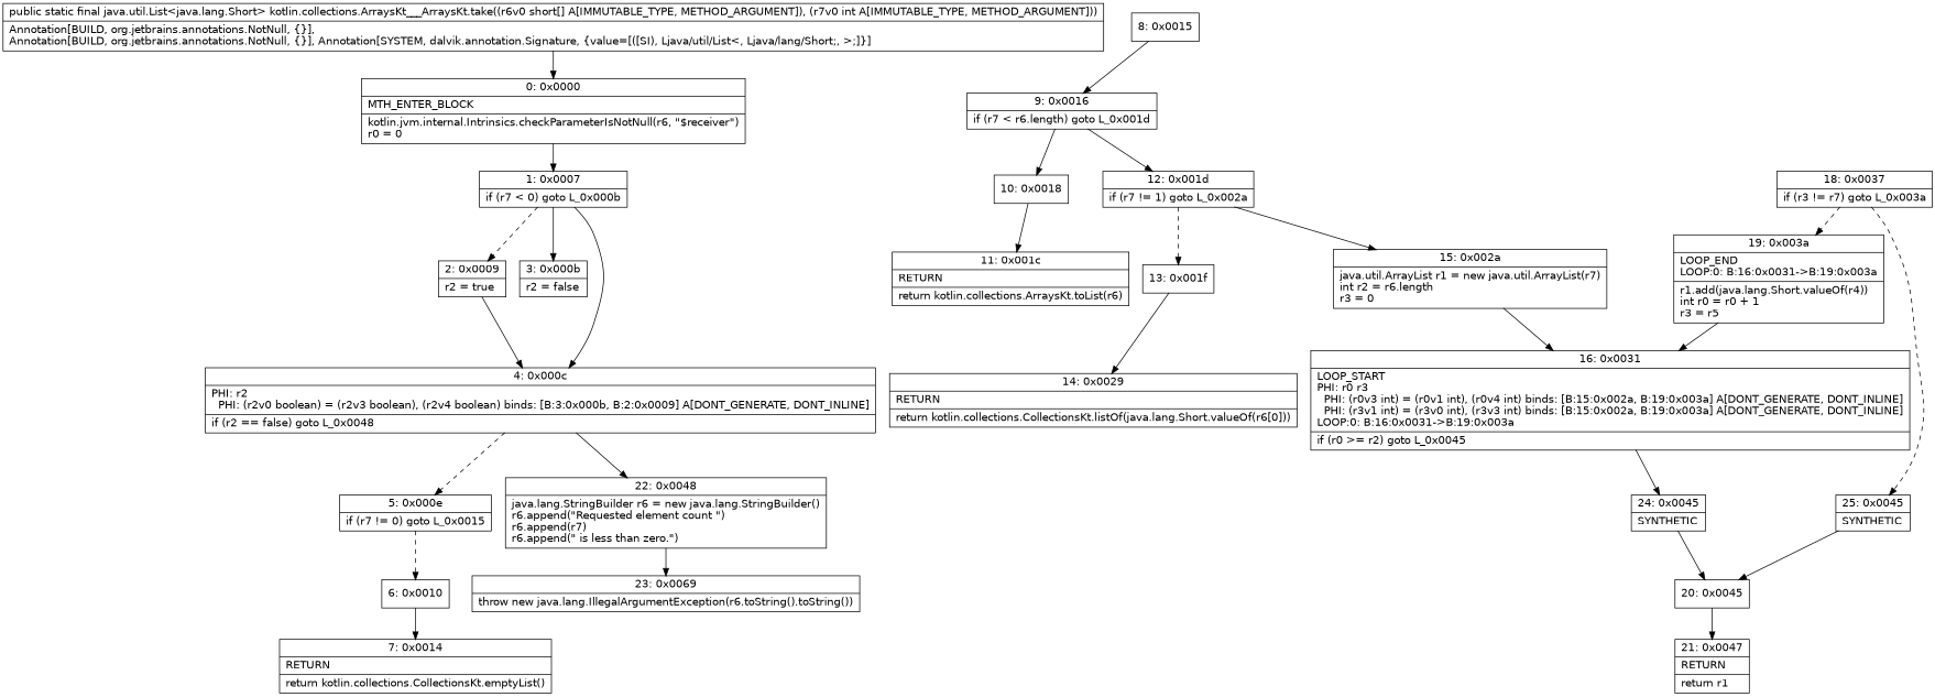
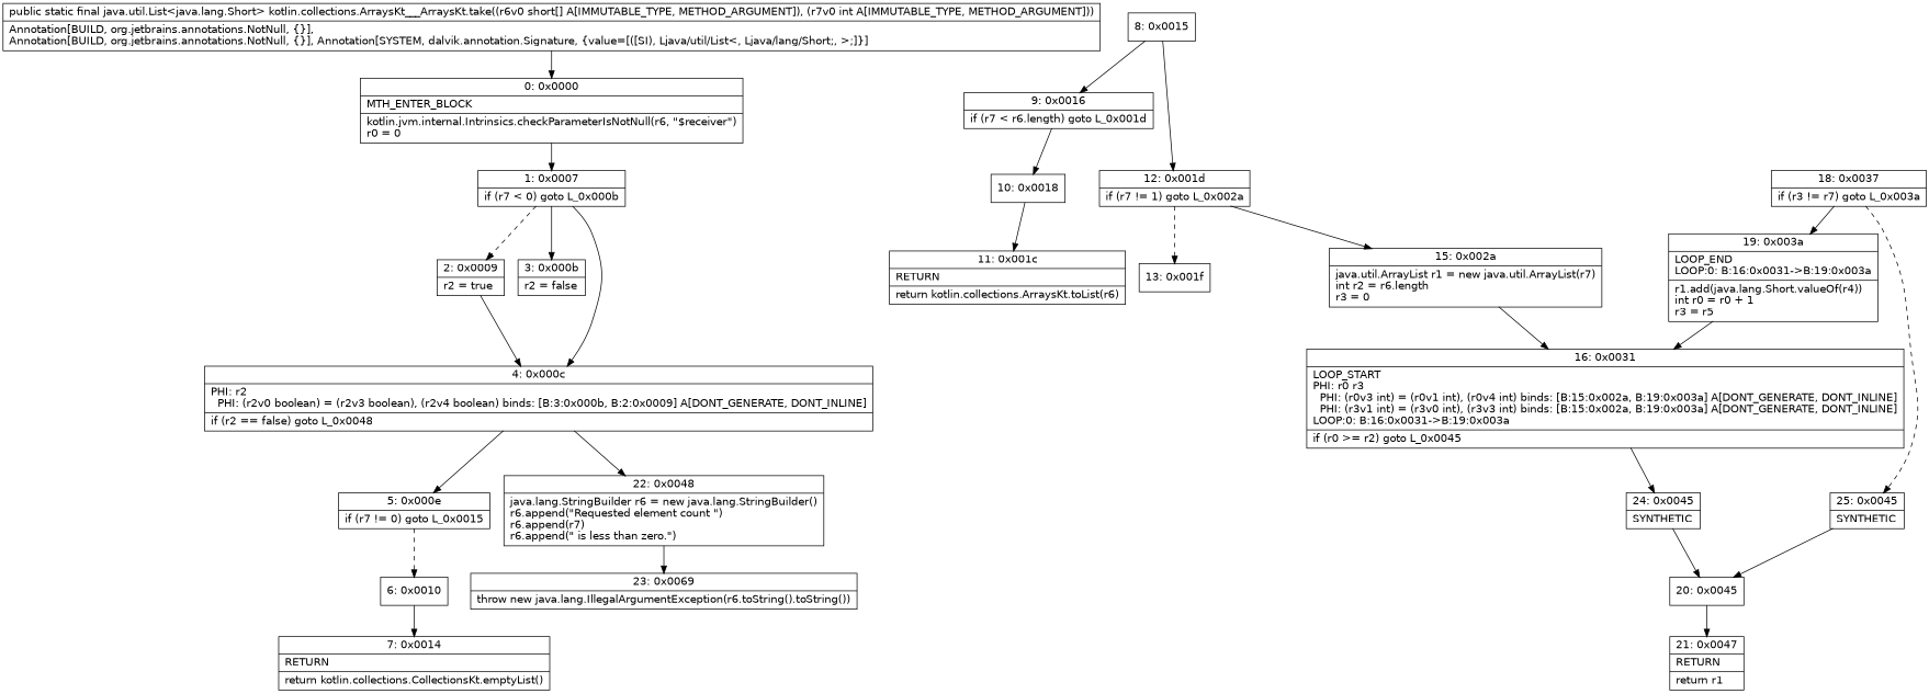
  digraph {
    fontname="DejaVu Sans"
    node [fontname="DejaVu Sans" shape=record]
    edge [fontname="DejaVu Sans"]
    n1 [label="{0\:\ 0x0000|MTH_ENTER_BLOCK\l|kotlin.jvm.internal.Intrinsics.checkParameterIsNotNull(r6, \"$receiver\")\lr0 = 0\l}"]
    n2 [label="{1\:\ 0x0007|if (r7 \< 0) goto L_0x000b\l}"]
    n3 [label="{2\:\ 0x0009|r2 = true\l}"]
    n4 [label="{3\:\ 0x000b|r2 = false\l}"]
    n5 [label="{4\:\ 0x000c|PHI: r2 \l  PHI: (r2v0 boolean) = (r2v3 boolean), (r2v4 boolean) binds: [B:3:0x000b, B:2:0x0009] A[DONT_GENERATE, DONT_INLINE]\l|if (r2 == false) goto L_0x0048\l}"]
    n6 [label="{5\:\ 0x000e|if (r7 != 0) goto L_0x0015\l}"]
    n7 [label="{22\:\ 0x0048|java.lang.StringBuilder r6 = new java.lang.StringBuilder()\lr6.append(\"Requested element count \")\lr6.append(r7)\lr6.append(\" is less than zero.\")\l}"]
    n8 [label="{6\:\ 0x0010}"]
    n9 [label="{23\:\ 0x0069|throw new java.lang.IllegalArgumentException(r6.toString().toString())\l}"]
    n10 [label="{7\:\ 0x0014|RETURN\l|return kotlin.collections.CollectionsKt.emptyList()\l}"]
    n11 [label="{8\:\ 0x0015}"]
    n12 [label="{9\:\ 0x0016|if (r7 \< r6.length) goto L_0x001d\l}"]
    n13 [label="{10\:\ 0x0018}"]
    n14 [label="{12\:\ 0x001d|if (r7 != 1) goto L_0x002a\l}"]
    n15 [label="{11\:\ 0x001c|RETURN\l|return kotlin.collections.ArraysKt.toList(r6)\l}"]
    n16 [label="{13\:\ 0x001f}"]
    n17 [label="{15\:\ 0x002a|java.util.ArrayList r1 = new java.util.ArrayList(r7)\lint r2 = r6.length\lr3 = 0\l}"]
-   n18 [label="{14\:\ 0x0029|RETURN\l|return kotlin.collections.CollectionsKt.listOf(java.lang.Short.valueOf(r6[0]))\l}"]
    n19 [label="{16\:\ 0x0031|LOOP_START\lPHI: r0 r3 \l  PHI: (r0v3 int) = (r0v1 int), (r0v4 int) binds: [B:15:0x002a, B:19:0x003a] A[DONT_GENERATE, DONT_INLINE]\l  PHI: (r3v1 int) = (r3v0 int), (r3v3 int) binds: [B:15:0x002a, B:19:0x003a] A[DONT_GENERATE, DONT_INLINE]\lLOOP:0: B:16:0x0031\-\>B:19:0x003a\l|if (r0 \>= r2) goto L_0x0045\l}"]
    n20 [label="{24\:\ 0x0045|SYNTHETIC\l}"]
    n21 [label="{20\:\ 0x0045}"]
    n22 [label="{18\:\ 0x0037|if (r3 != r7) goto L_0x003a\l}"]
    n23 [label="{19\:\ 0x003a|LOOP_END\lLOOP:0: B:16:0x0031\-\>B:19:0x003a\l|r1.add(java.lang.Short.valueOf(r4))\lint r0 = r0 + 1\lr3 = r5\l}"]
    n24 [label="{25\:\ 0x0045|SYNTHETIC\l}"]
    n25 [label="{21\:\ 0x0047|RETURN\l|return r1\l}"]
    n26 [label="{public static final java.util.List\<java.lang.Short\> kotlin.collections.ArraysKt___ArraysKt.take((r6v0 short[] A[IMMUTABLE_TYPE, METHOD_ARGUMENT]), (r7v0 int A[IMMUTABLE_TYPE, METHOD_ARGUMENT]))  | Annotation[BUILD, org.jetbrains.annotations.NotNull, \{\}], \lAnnotation[BUILD, org.jetbrains.annotations.NotNull, \{\}], Annotation[SYSTEM, dalvik.annotation.Signature, \{value=[([SI), Ljava\/util\/List\<, Ljava\/lang\/Short;, \>;]\}]\l}"]
    n1 -> n2
    n2 -> n3 [style=dashed]
    n2 -> n4
    n2 -> n5
    n3 -> n5
-   n5 -> n6 [style=dashed]
+   n5 -> n6 [style=solid]
    n5 -> n7
    n6 -> n8 [style=dashed]
    n7 -> n9
    n8 -> n10
    n11 -> n12
    n12 -> n13 [style=solid]
-   n12 -> n14
+   n11 -> n14
    n13 -> n15
    n14 -> n16 [style=dashed]
    n14 -> n17
-   n16 -> n18
    n17 -> n19
    n19 -> n20
    n20 -> n21
    n21 -> n25
-   n22 -> n23 [style=dashed]
+   n22 -> n23
    n22 -> n24 [style=dashed]
    n23 -> n19
    n24 -> n21
    n26 -> n1
  }
